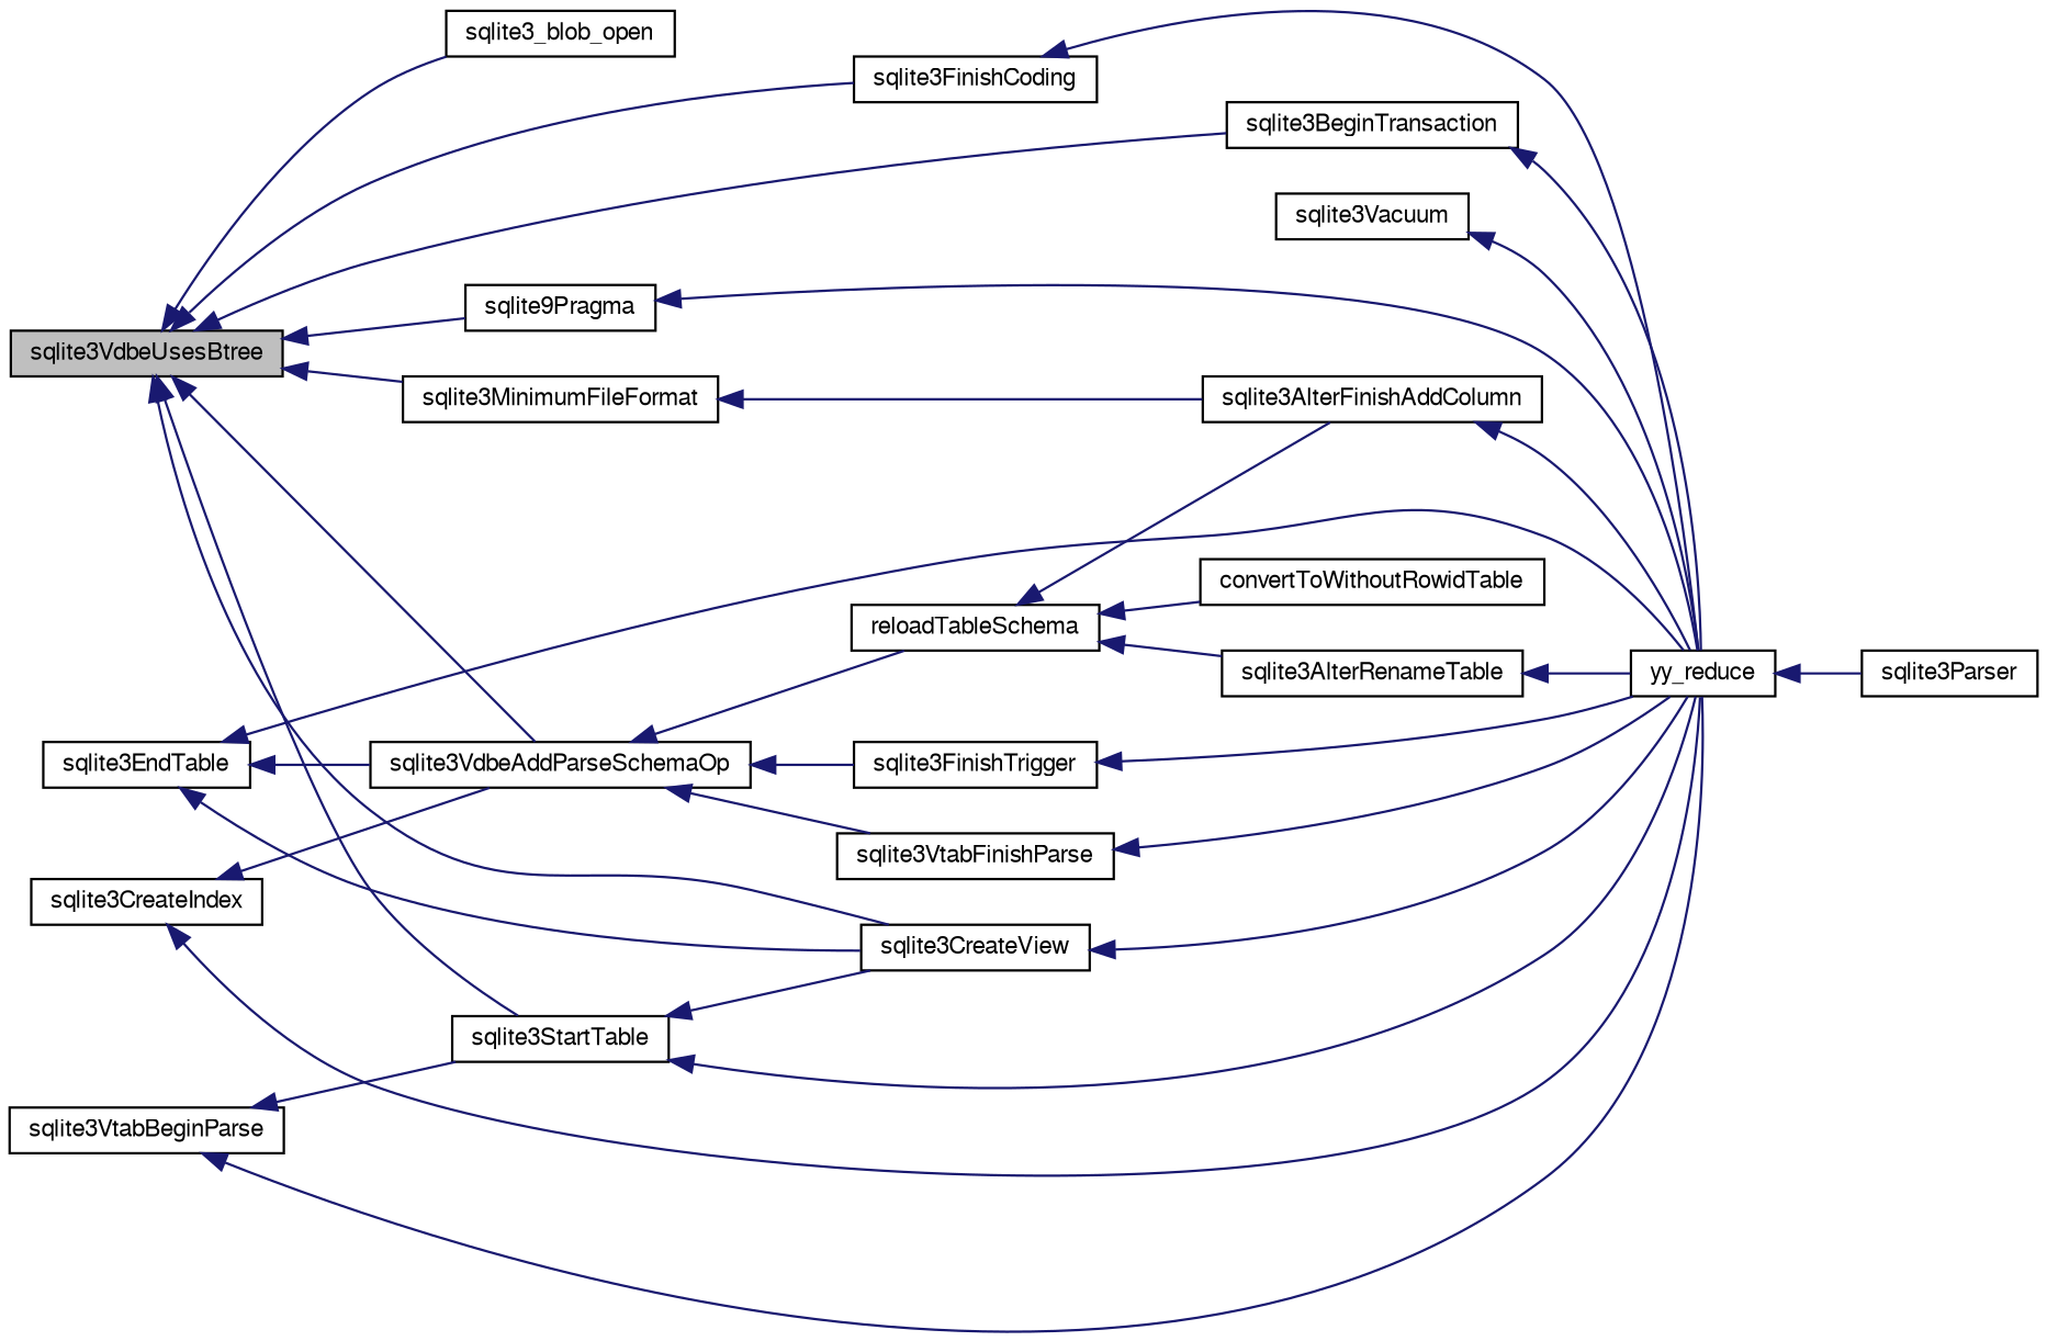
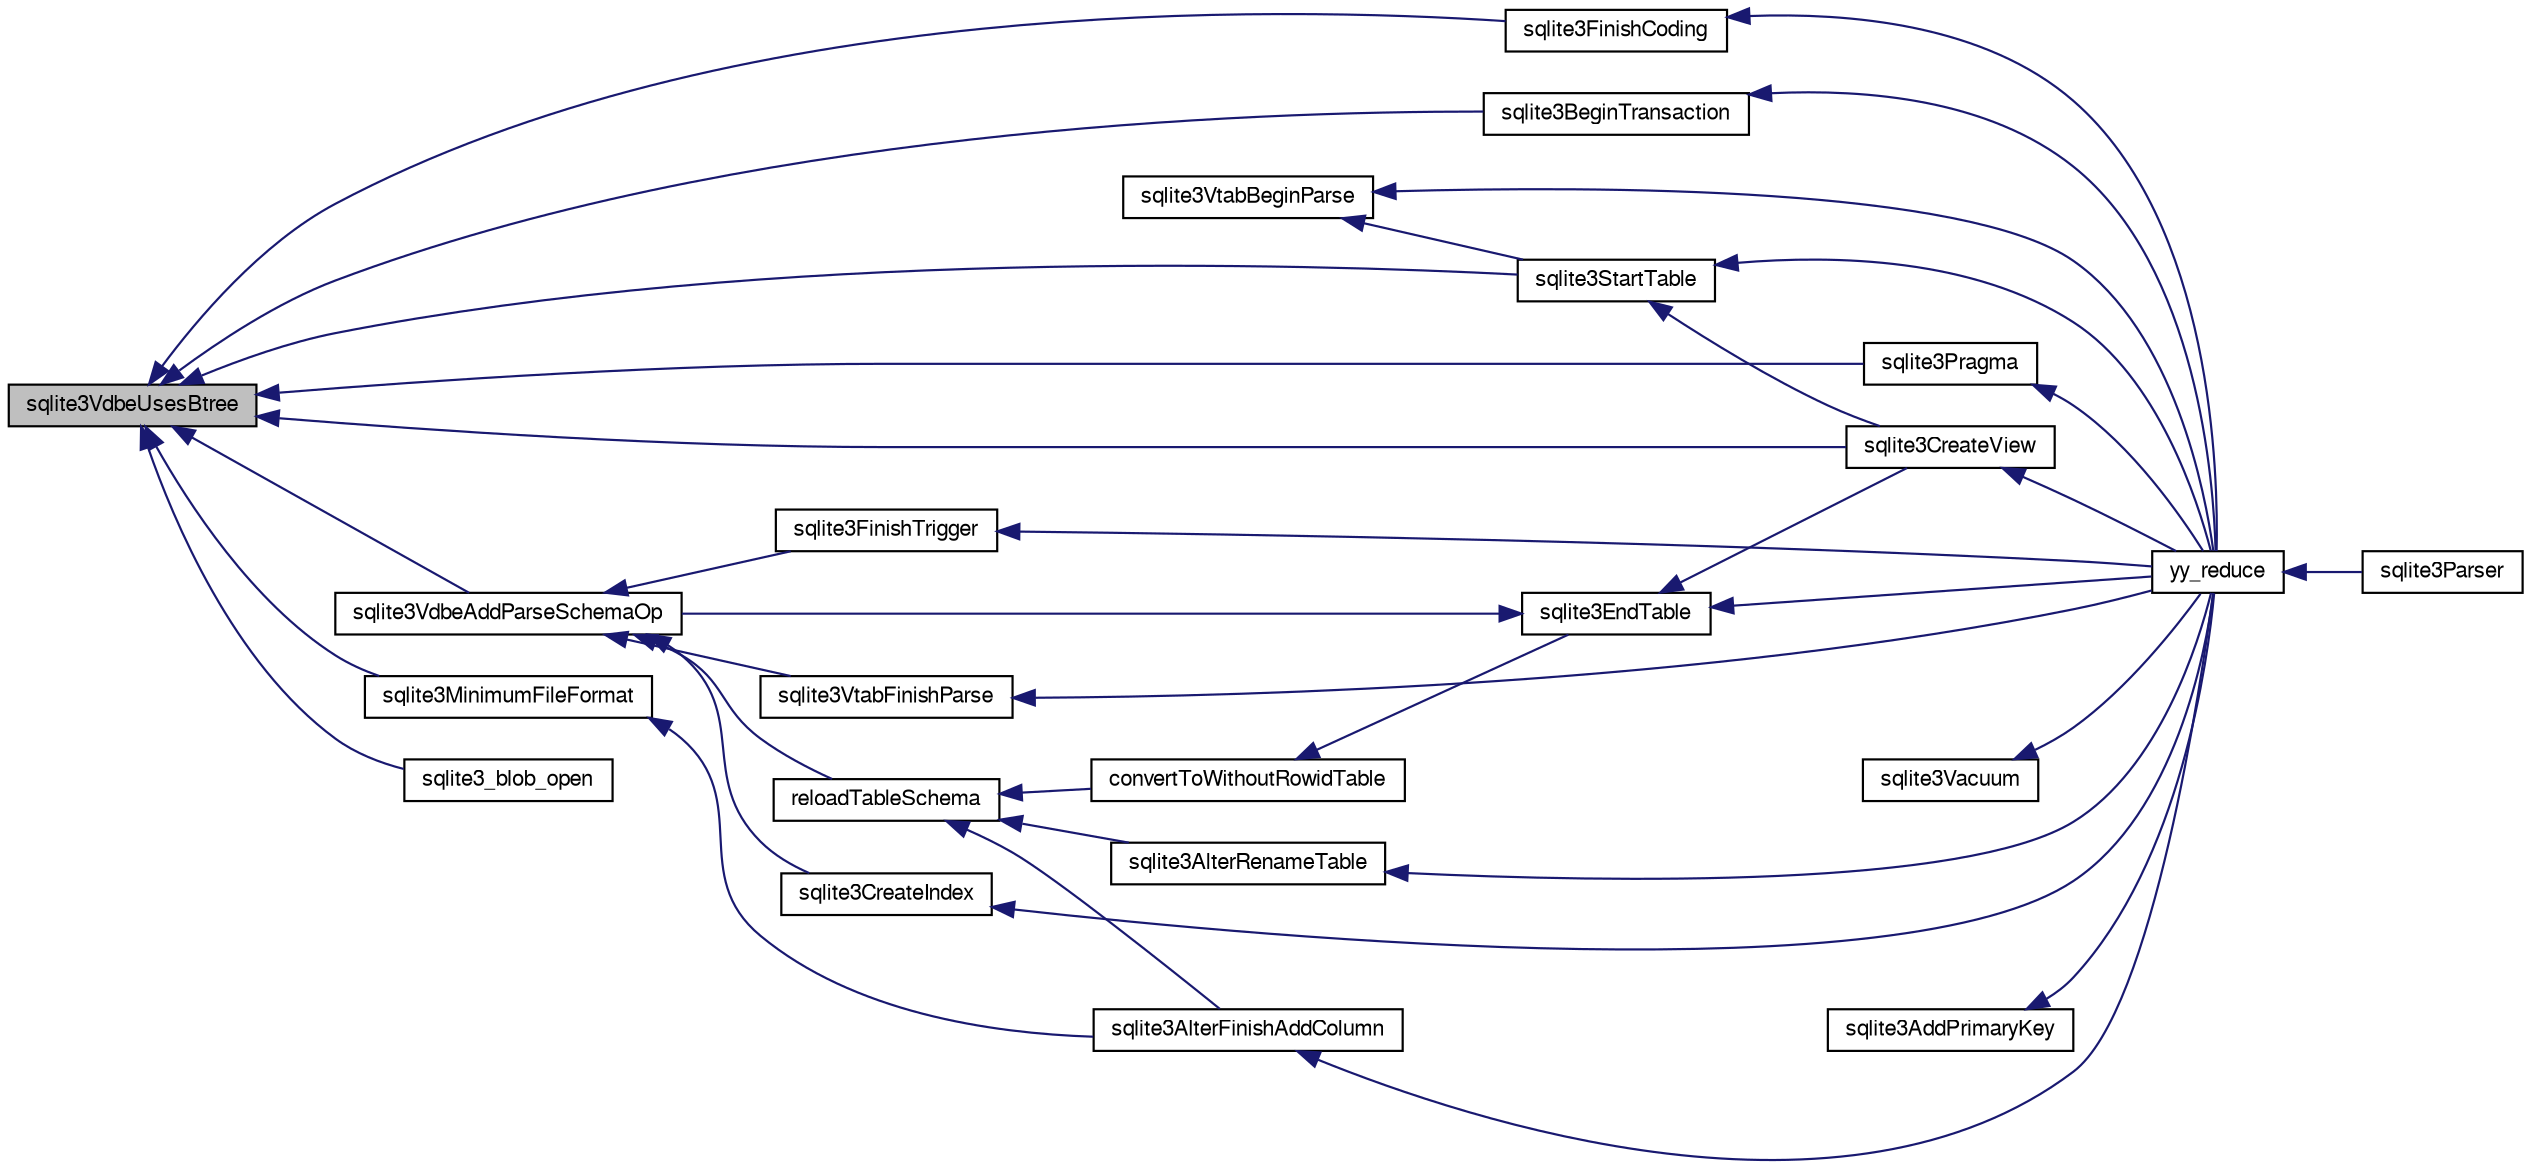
  digraph {
    rankdir=LR
    node [color=black fillcolor=white fontname=FreeSans fontsize=10 shape=record style=filled]
    edge [color=midnightblue dir=back fontname=FreeSans fontsize=10 labelfontname=FreeSans labelfontsize=10 style=solid]
    n1 [fillcolor=grey75 fontcolor=black height=0.2 label=sqlite3VdbeUsesBtree width=0.4]
    n2 [height=0.2 label=sqlite3VdbeAddParseSchemaOp width=0.4]
    n3 [height=0.2 label=sqlite3_blob_open width=0.4]
    n4 [height=0.2 label=sqlite3MinimumFileFormat width=0.4]
    n5 [height=0.2 label=sqlite3FinishCoding width=0.4]
    n6 [height=0.2 label=sqlite3StartTable width=0.4]
    n7 [height=0.2 label=sqlite3BeginTransaction width=0.4]
-   n8 [height=0.2 label=sqlite9Pragma width=0.4]
+   n8 [height=0.2 label=sqlite3Pragma width=0.4]
    n9 [height=0.2 label=sqlite3CreateView width=0.4]
    n10 [height=0.2 label=reloadTableSchema width=0.4]
    n11 [height=0.2 label=sqlite3CreateIndex width=0.4]
    n12 [height=0.2 label=sqlite3FinishTrigger width=0.4]
    n13 [height=0.2 label=sqlite3VtabFinishParse width=0.4]
    n14 [height=0.2 label=sqlite3AlterFinishAddColumn width=0.4]
    n15 [height=0.2 label=yy_reduce width=0.4]
    n16 [height=0.2 label=sqlite3Vacuum width=0.4]
    n17 [height=0.2 label=sqlite3AlterRenameTable width=0.4]
    n18 [height=0.2 label=convertToWithoutRowidTable width=0.4]
    n19 [height=0.2 label=sqlite3EndTable width=0.4]
    n20 [height=0.2 label=sqlite3Parser width=0.4]
+   n21 [height=0.2 label=sqlite3AddPrimaryKey width=0.4]
    n22 [height=0.2 label=sqlite3VtabBeginParse width=0.4]
    n1 -> n2
    n1 -> n3
    n1 -> n4
    n1 -> n5
    n1 -> n6
    n1 -> n7
    n1 -> n8
    n1 -> n9
    n2 -> n10
-   n11 -> n2
+   n2 -> n11
    n2 -> n12
    n2 -> n13
    n4 -> n14
    n5 -> n15
    n6 -> n9
    n6 -> n15
    n7 -> n15
    n8 -> n15
    n9 -> n15
    n10 -> n14
    n10 -> n17
    n10 -> n18
    n11 -> n15
    n12 -> n15
    n13 -> n15
    n14 -> n15
    n15 -> n20
    n16 -> n15
    n17 -> n15
+   n18 -> n19
    n19 -> n2
    n19 -> n9
    n19 -> n15
+   n21 -> n15
    n22 -> n6
    n22 -> n15
  }
